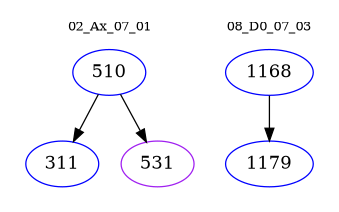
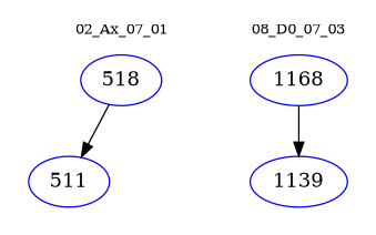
  digraph {
    node [color=blue]
    edge [color=black]
-   n1 [label=510]
-   n2 [label=311]
-   n3 [color=purple label=531]
+   n1 [label=518]
+   n2 [label=511]
    n4 [label=1168]
-   n5 [label=1179]
+   n5 [label=1139]
    subgraph cluster_1 {
      color=white
      fontsize=10
      label="02_Ax_07_01"
      n1
      n2
-     n3
    }
    subgraph cluster_2 {
      color=white
      fontsize=10
      label="08_D0_07_03"
      n4
      n5
    }
    n1 -> n2
-   n1 -> n3
    n4 -> n5
  }
